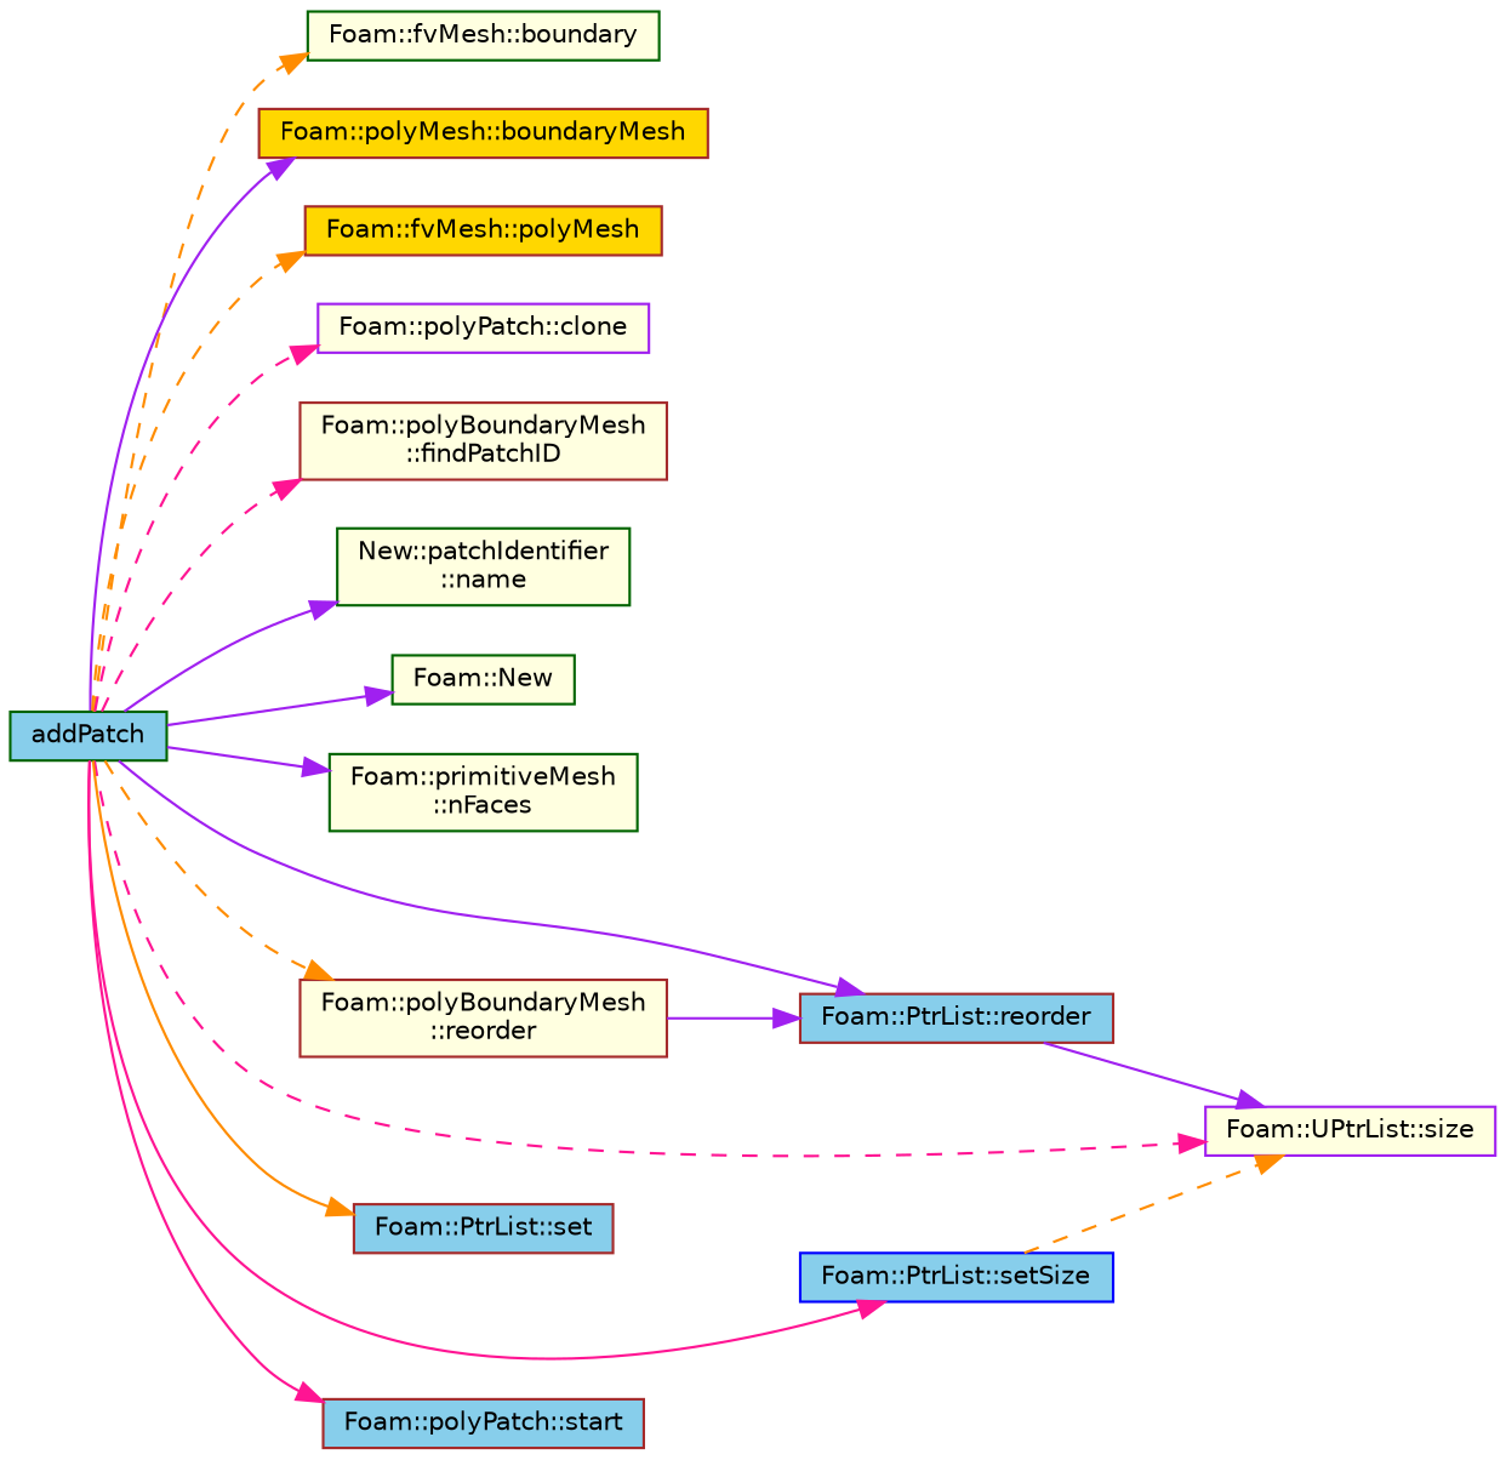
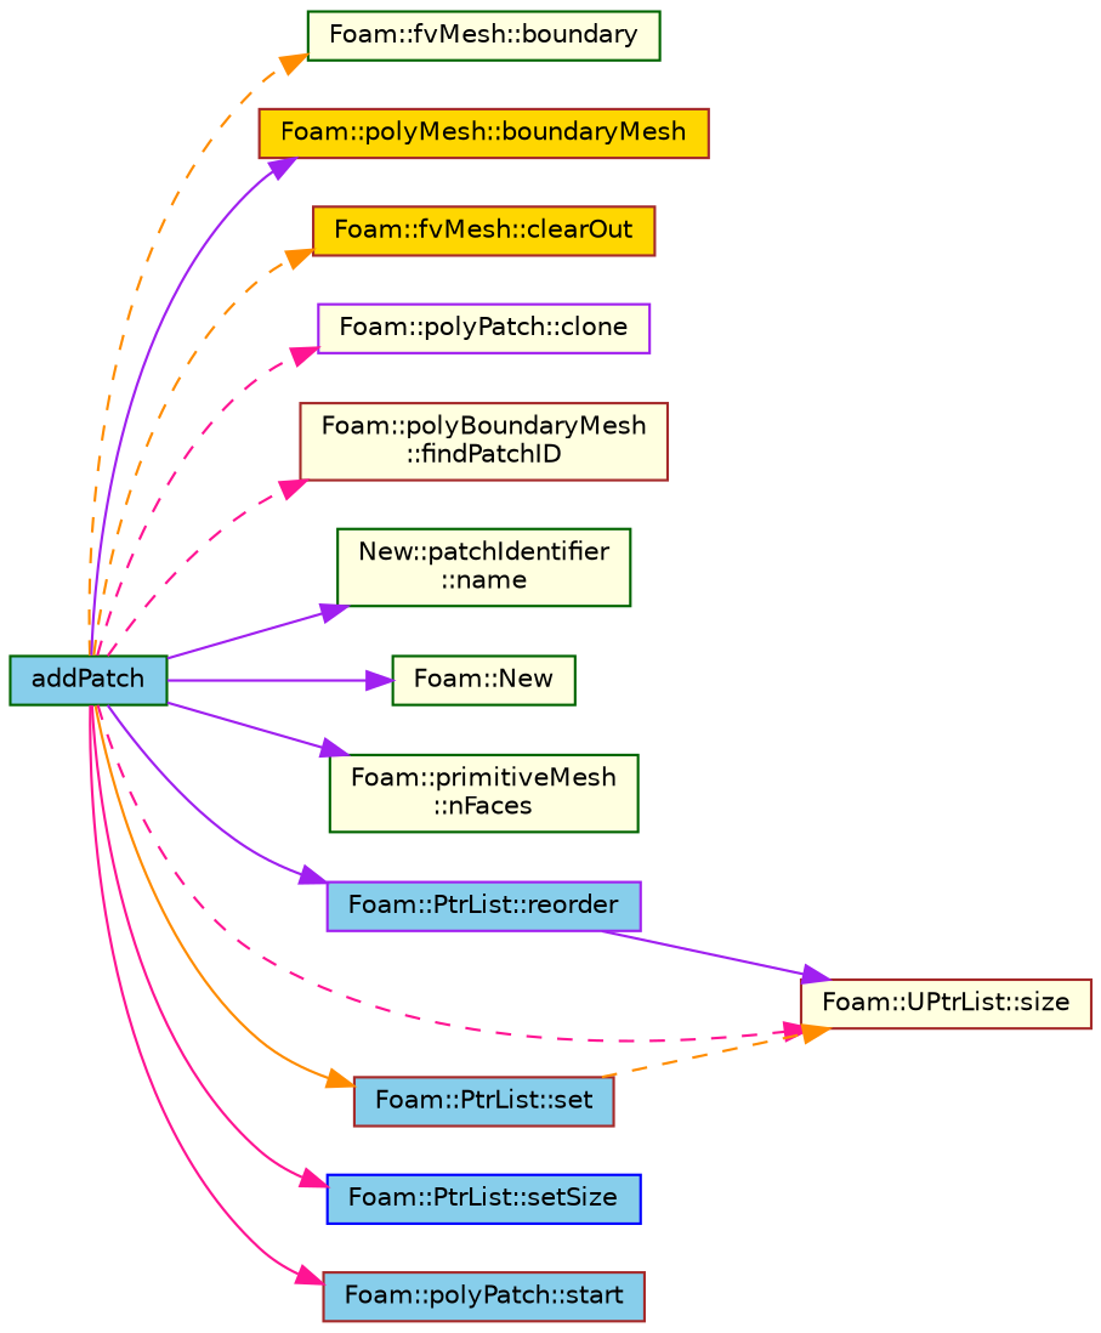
  digraph {
    rankdir=LR
    node [color=brown fillcolor=lightyellow fontname=Helvetica fontsize=10 shape=record style=filled]
    edge [color=purple fontname=Helvetica fontsize=10 labelfontname=Helvetica labelfontsize=10 style=solid]
    n1 [color=darkgreen fillcolor=skyblue fontcolor=black height=0.2 label=addPatch width=0.4]
    n2 [color=darkgreen height=0.2 label="Foam::fvMesh::boundary" width=0.4]
    n3 [fillcolor=gold height=0.2 label="Foam::polyMesh::boundaryMesh" width=0.4]
-   n4 [fillcolor=gold height=0.2 label="Foam::fvMesh::polyMesh" width=0.4]
+   n4 [fillcolor=gold height=0.2 label="Foam::fvMesh::clearOut" width=0.4]
    n5 [color=purple height=0.2 label="Foam::polyPatch::clone" width=0.4]
    n6 [height=0.2 label="Foam::polyBoundaryMesh\l::findPatchID" width=0.4]
    n7 [color=darkgreen height=0.2 label="New::patchIdentifier\l::name" width=0.4]
    n8 [color=darkgreen height=0.2 label="Foam::New" width=0.4]
    n9 [color=darkgreen height=0.2 label="Foam::primitiveMesh\l::nFaces" width=0.4]
-   n10 [fillcolor=skyblue height=0.2 label="Foam::PtrList::reorder" width=0.4]
-   n11 [color=purple height=0.2 label="Foam::UPtrList::size" width=0.4]
-   n12 [height=0.2 label="Foam::polyBoundaryMesh\l::reorder" width=0.4]
+   n10 [color=purple fillcolor=skyblue height=0.2 label="Foam::PtrList::reorder" width=0.4]
+   n11 [height=0.2 label="Foam::UPtrList::size" width=0.4]
    n13 [fillcolor=skyblue height=0.2 label="Foam::PtrList::set" width=0.4]
    n14 [color=blue fillcolor=skyblue height=0.2 label="Foam::PtrList::setSize" width=0.4]
    n15 [fillcolor=skyblue height=0.2 label="Foam::polyPatch::start" width=0.4]
    n1 -> n2 [color=darkorange style=dashed]
    n1 -> n3
    n1 -> n4 [color=darkorange style=dashed]
    n1 -> n5 [color=deeppink style=dashed]
    n1 -> n6 [color=deeppink style=dashed]
    n1 -> n7
    n1 -> n8
    n1 -> n9
    n1 -> n10
    n1 -> n11 [color=deeppink style=dashed]
-   n1 -> n12 [color=darkorange style=dashed]
    n1 -> n13 [color=darkorange]
    n1 -> n14 [color=deeppink]
    n1 -> n15 [color=deeppink]
    n10 -> n11
-   n12 -> n10
-   n14 -> n11 [color=darkorange style=dashed]
+   n13 -> n11 [color=darkorange style=dashed]
  }
